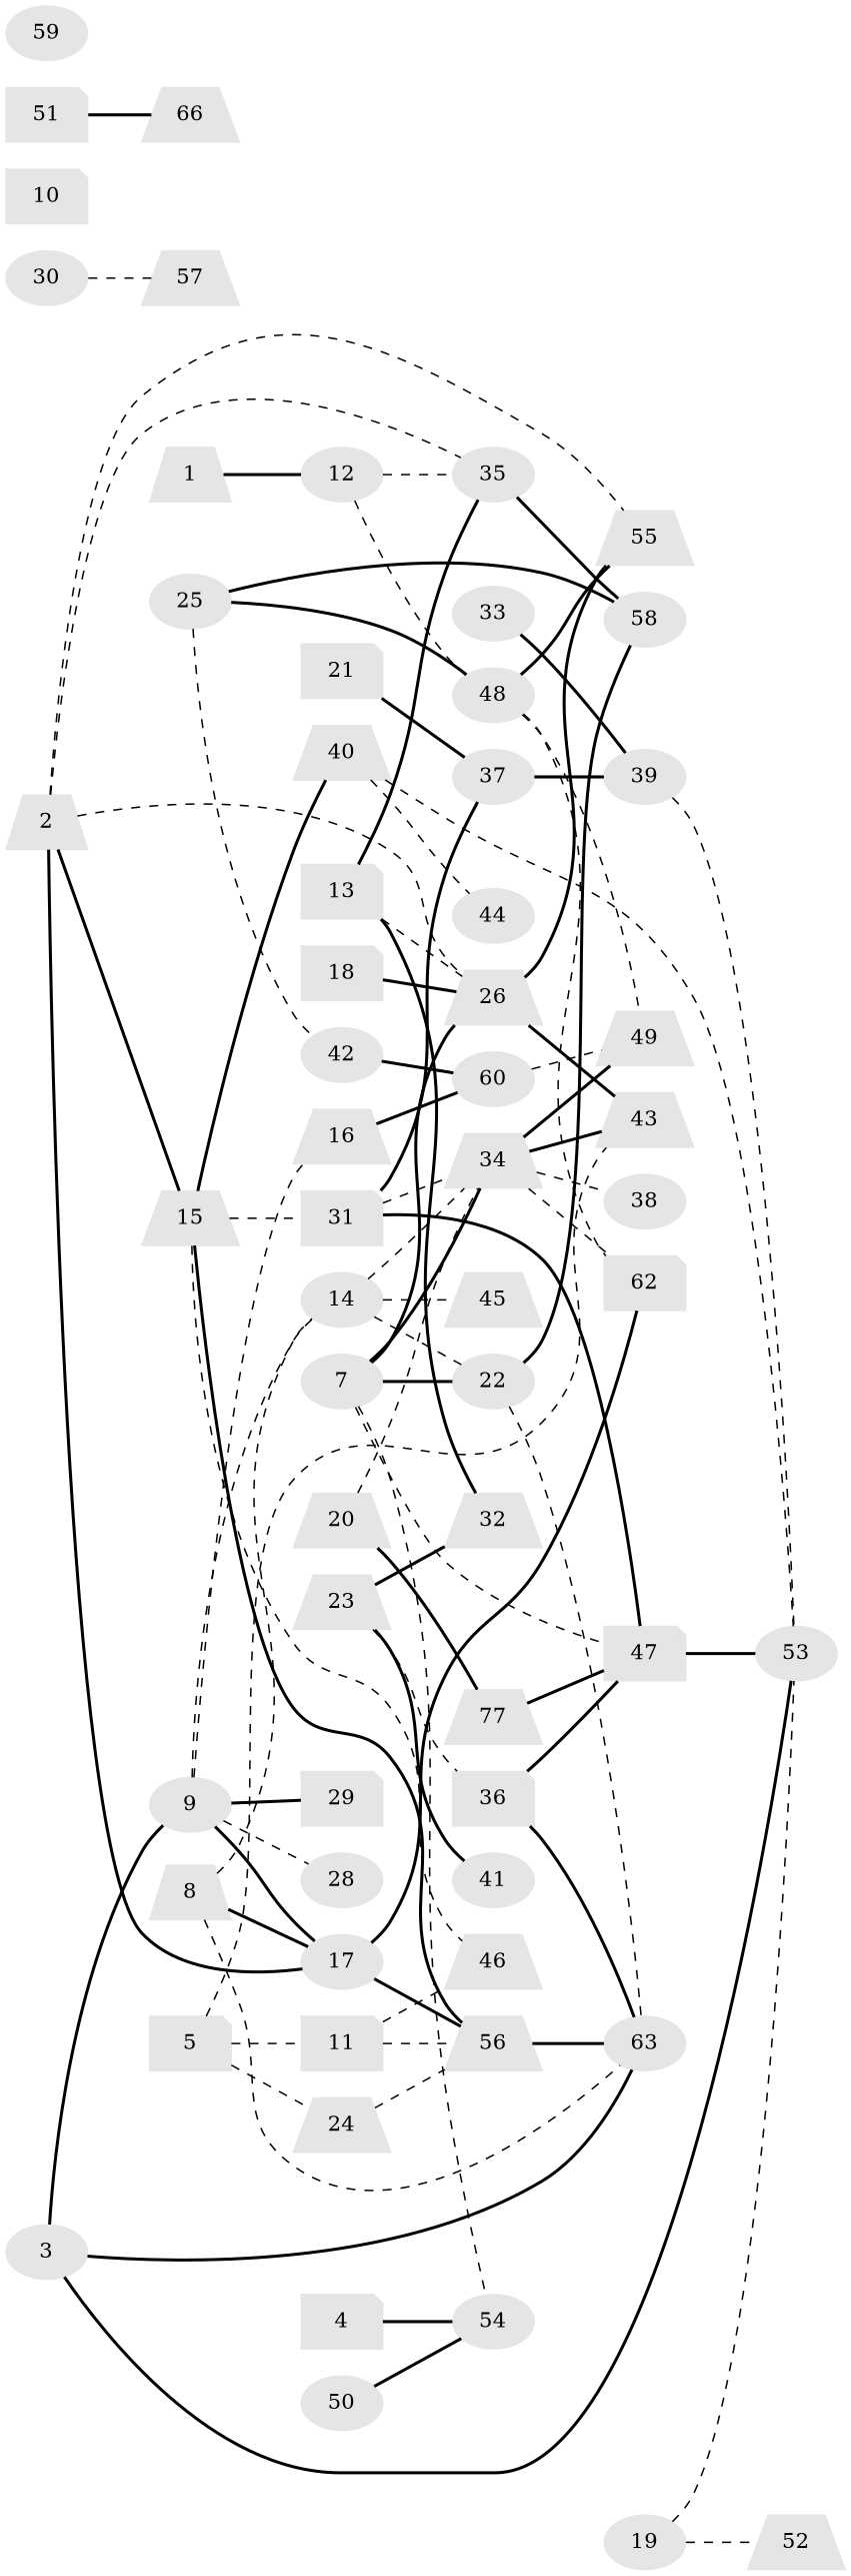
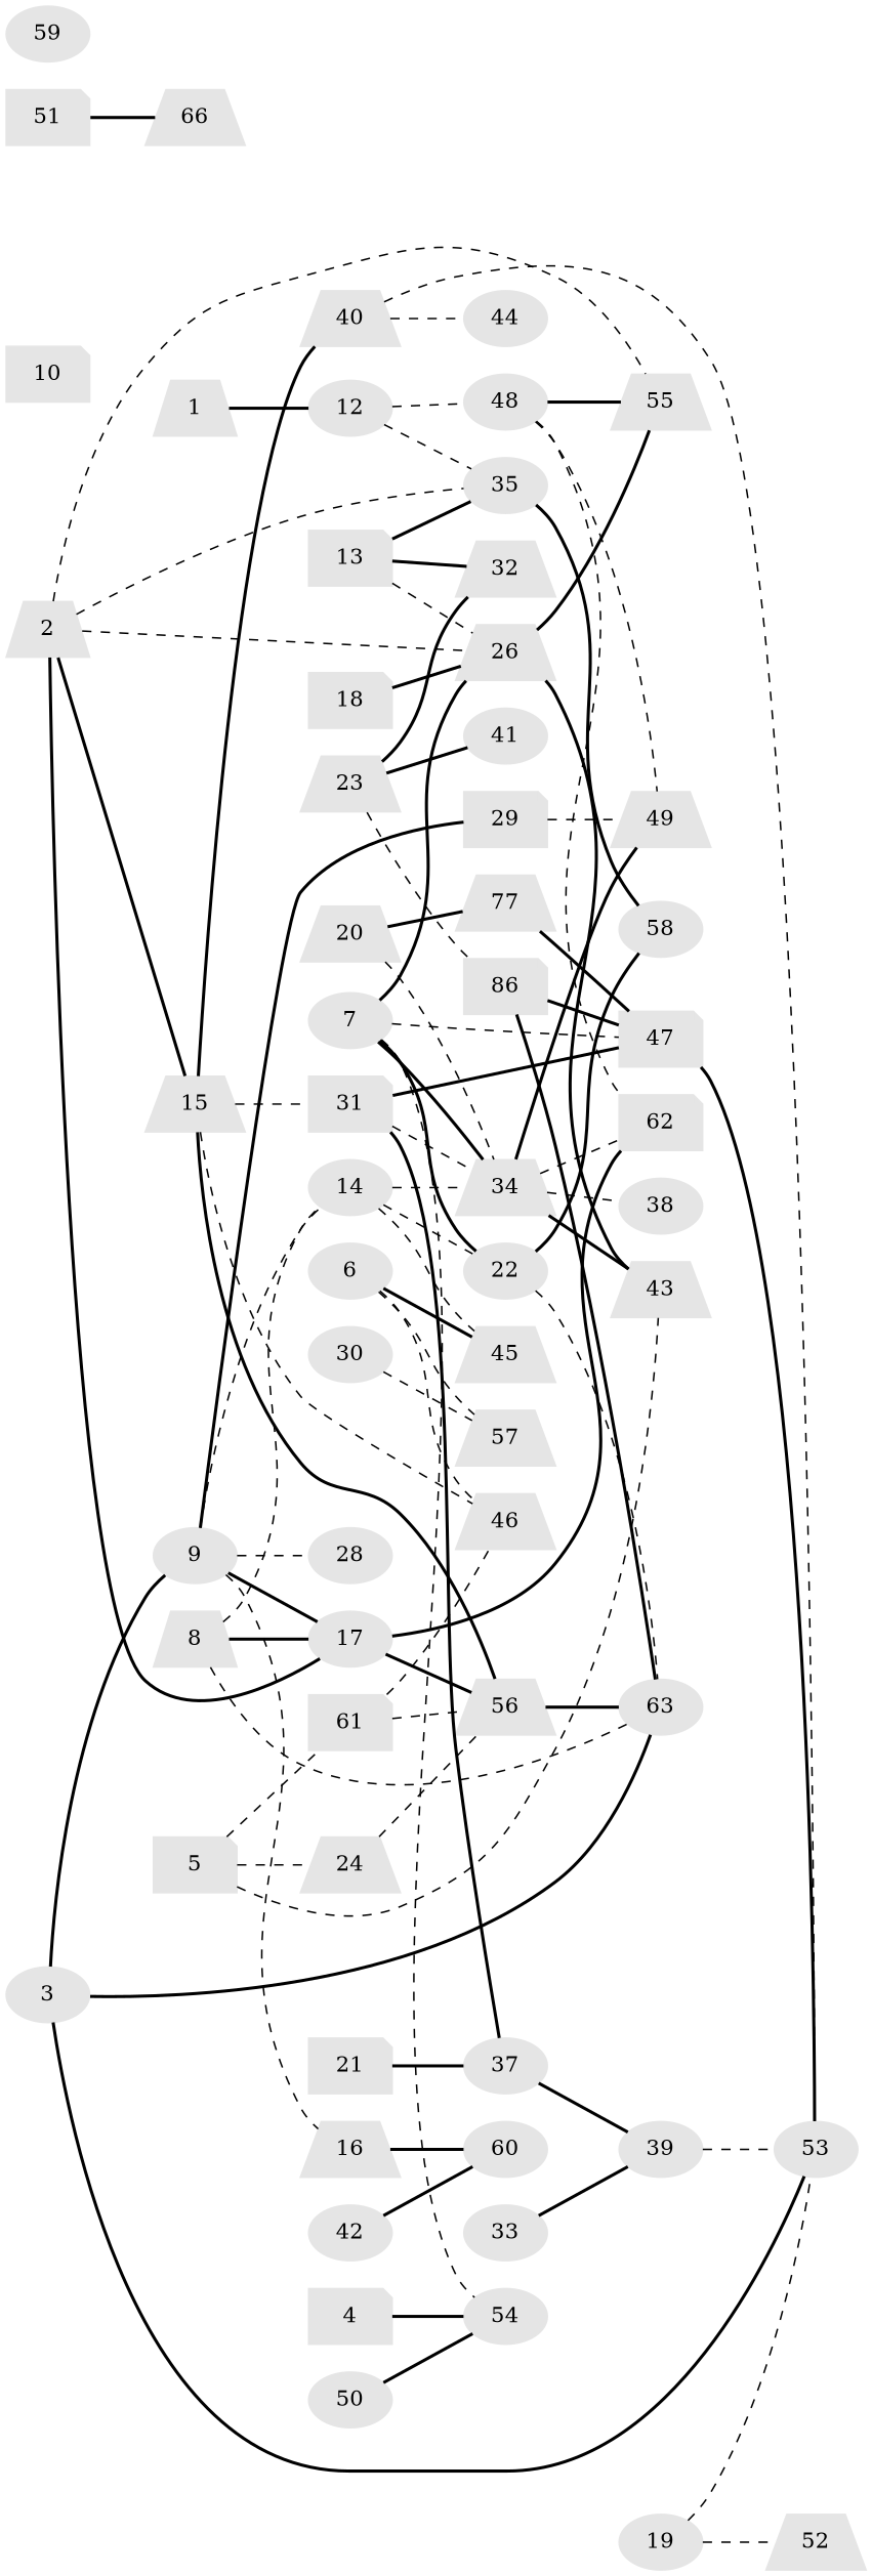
  graph {
    rankdir=LR
    node [color=gray90 shape=ellipse style=filled]
    edge [style=bold]
    1 [shape=trapezium]
    12
    35
    48
    2 [shape=trapezium]
    15 [shape=trapezium]
    17
    26 [shape=trapezium]
    55 [shape=trapezium]
    46 [shape=trapezium]
    56 [shape=trapezium]
    31 [shape=note]
    40 [shape=trapezium]
    62 [shape=note]
    43 [shape=trapezium]
    58
    3
    9
    53
    63
    14
    16 [shape=trapezium]
    28
    29 [shape=note]
    4 [shape=note]
    54
    5 [shape=note]
-   11 [shape=note]
+   11 [shape=note label=61]
    24 [shape=trapezium]
    45 [shape=trapezium]
+   6
    57 [shape=trapezium]
    7
    22
    34 [shape=trapezium]
    47 [shape=note]
    49 [shape=trapezium]
    38
    8 [shape=trapezium]
    60
    10 [shape=note]
    13 [shape=note]
    32 [shape=trapezium]
    37
    44
    18 [shape=note]
    19
    52 [shape=trapezium]
    20 [shape=trapezium]
    n50 [label=77 shape=trapezium]
    21 [shape=note]
    39
    23 [shape=trapezium]
-   36 [shape=note]
+   36 [shape=note label=86]
    41
-   25
    42
    30
    33
    50
    51 [shape=note]
    n62 [label=66 shape=trapezium]
    59
    1 -- 12
    12 -- 35 [style=dashed]
    12 -- 48 [style=dashed]
    35 -- 58
    48 -- 55
    48 -- 62 [style=dashed]
    48 -- 49 [style=dashed]
    2 -- 35 [style=dashed]
    2 -- 15
    2 -- 17
    2 -- 26 [style=dashed]
    2 -- 55 [style=dashed]
    15 -- 46 [style=dashed]
    15 -- 56
    15 -- 31 [style=dashed]
    15 -- 40
    17 -- 56
    17 -- 62
    26 -- 55
    26 -- 43
    56 -- 63
    31 -- 34 [style=dashed]
    31 -- 47
    31 -- 37
    40 -- 53 [style=dashed]
    40 -- 44 [style=dashed]
    3 -- 9
    3 -- 53
    3 -- 63
    9 -- 17
    9 -- 14 [style=dashed]
    9 -- 16 [style=dashed]
    9 -- 28 [style=dashed]
    9 -- 29
    14 -- 45 [style=dashed]
    14 -- 22 [style=dashed]
    14 -- 34 [style=dashed]
    16 -- 60
-   60 -- 49 [style=dashed]
+   29 -- 49 [style=dashed]
    4 -- 54
    5 -- 43 [style=dashed]
    5 -- 11 [style=dashed]
    5 -- 24 [style=dashed]
    11 -- 46 [style=dashed]
    11 -- 56 [style=dashed]
    24 -- 56 [style=dashed]
+   6 -- 46 [style=dashed]
+   6 -- 45
+   6 -- 57 [style=dashed]
    7 -- 26
    7 -- 54 [style=dashed]
    7 -- 22
    7 -- 34
    7 -- 47 [style=dashed]
    22 -- 58
    22 -- 63 [style=dashed]
    34 -- 62 [style=dashed]
    34 -- 43
    34 -- 49
    34 -- 38 [style=dashed]
    47 -- 53
    8 -- 17
    8 -- 63 [style=dashed]
    8 -- 14 [style=dashed]
    13 -- 35
    13 -- 26 [style=dashed]
    13 -- 32
    37 -- 39
    18 -- 26
    19 -- 53 [style=dashed]
    19 -- 52 [style=dashed]
    20 -- 34 [style=dashed]
    20 -- n50
    n50 -- 47
    21 -- 37
    39 -- 53 [style=dashed]
    23 -- 32
    23 -- 36 [style=dashed]
    23 -- 41
    36 -- 63
    36 -- 47
-   25 -- 48
-   25 -- 58
-   25 -- 42 [style=dashed]
    42 -- 60
    30 -- 57 [style=dashed]
    33 -- 39
    50 -- 54
    51 -- n62
  }
